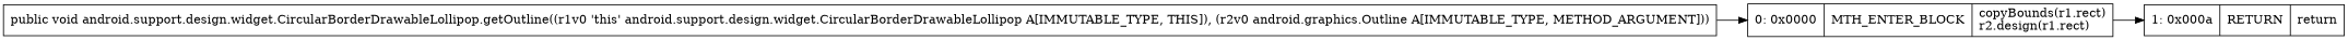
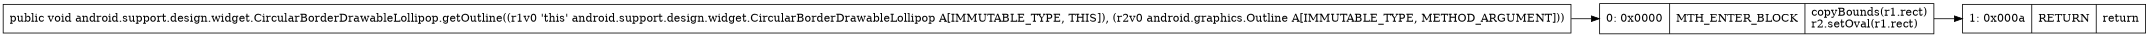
  digraph {
    rankdir=LR
    node [shape=record]
-   n1 [label="{0\:\ 0x0000|MTH_ENTER_BLOCK\l|copyBounds(r1.rect)\lr2.design(r1.rect)\l}"]
+   n1 [label="{0\:\ 0x0000|MTH_ENTER_BLOCK\l|copyBounds(r1.rect)\lr2.setOval(r1.rect)\l}"]
    n2 [label="{1\:\ 0x000a|RETURN\l|return\l}"]
    n3 [label="{public void android.support.design.widget.CircularBorderDrawableLollipop.getOutline((r1v0 'this' android.support.design.widget.CircularBorderDrawableLollipop A[IMMUTABLE_TYPE, THIS]), (r2v0 android.graphics.Outline A[IMMUTABLE_TYPE, METHOD_ARGUMENT])) }"]
    n1 -> n2
    n3 -> n1
  }
